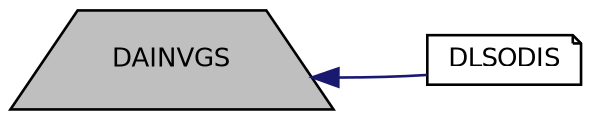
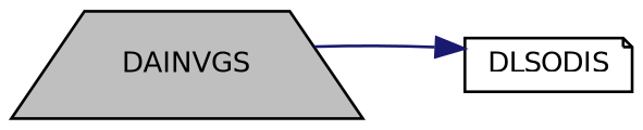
  digraph {
    rankdir=LR
    node [color=black fontname=Helvetica fontsize=10 style=filled]
    n1 [fillcolor=grey75 fontcolor=black height=0.2 label=DAINVGS shape=trapezium width=0.4]
    n2 [fillcolor=white height=0.2 label=DLSODIS shape=note width=0.4]
-   n1 -> n2 [color=midnightblue dir=back fontname=Helvetica fontsize=10 labelfontname=Helvetica labelfontsize=10 style=solid]
+   n2 -> n1 [color=midnightblue dir=back fontname=Helvetica fontsize=10 labelfontname=Helvetica labelfontsize=10 style=solid]
  }
